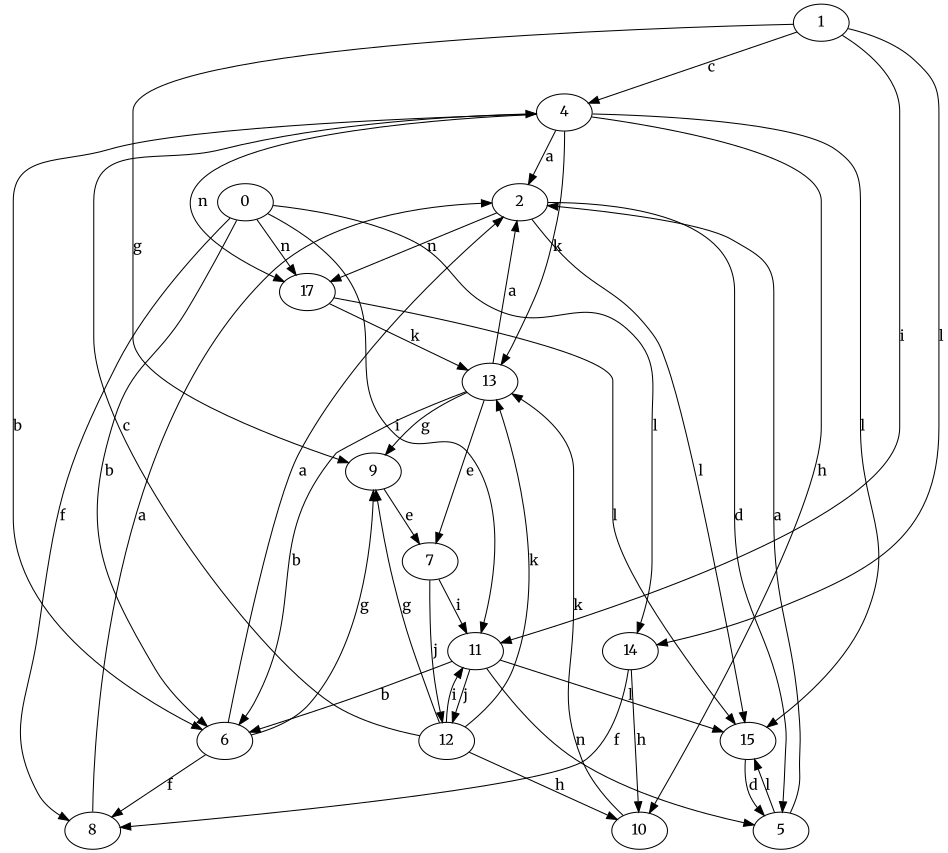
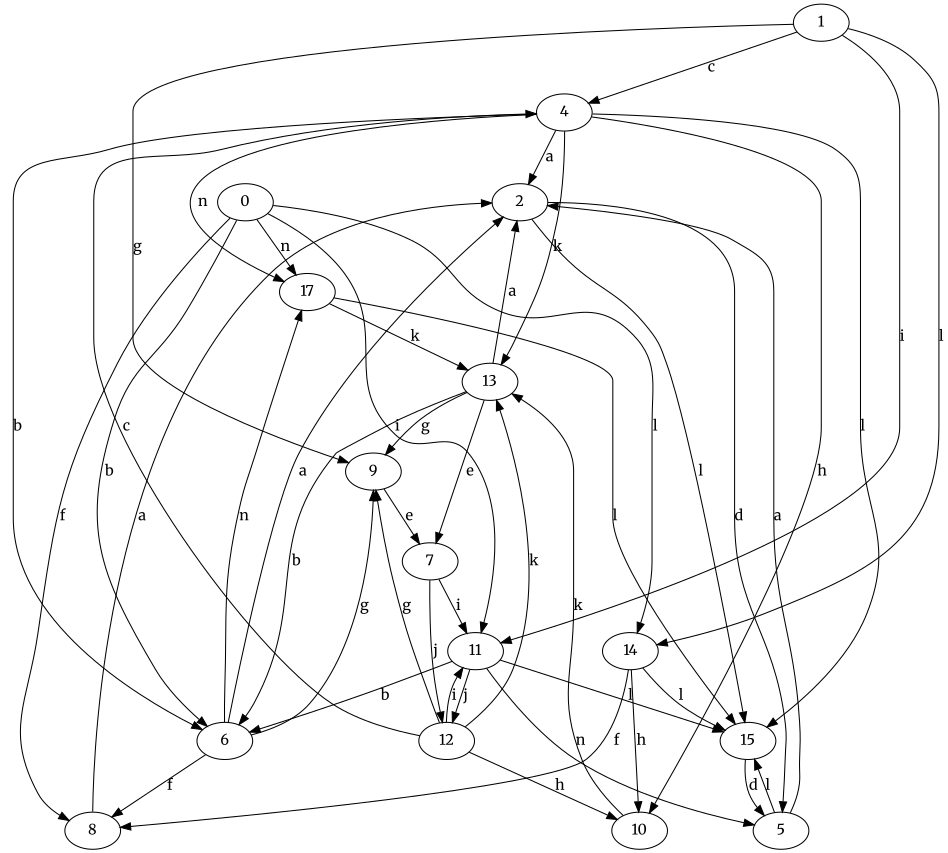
  strict digraph {
    fontname=Merriweather
    node [fontname=Merriweather]
    edge [fontname=Merriweather]
    1
    4
    9
    11
    14
    2
    15
    17
    n9 [label=6]
    10
    13
    7
    5
    12
    8
    0
    1 -> 4 [label=c]
    1 -> 9 [label=g]
    1 -> 11 [label=i]
    1 -> 14 [label=l]
    4 -> 2 [label=a]
    4 -> 15 [label=l]
    4 -> 17 [label=n]
    4 -> n9 [label=b]
    4 -> 10 [label=h]
    4 -> 13 [label=k]
    9 -> 7 [label=e]
    11 -> 15 [label=l]
    11 -> n9 [label=b]
    11 -> 5 [label=n]
    11 -> 12 [label=j]
+   14 -> 15 [label=l]
    14 -> 10 [label=h]
    14 -> 8 [label=f]
    2 -> 15 [label=l]
-   2 -> 17 [label=n]
+   n9 -> 17 [label=n]
    2 -> 5 [label=d]
    15 -> 5 [label=d]
    17 -> 15 [label=l]
    17 -> 13 [label=k]
    n9 -> 9 [label=g]
    n9 -> 2 [label=a]
    n9 -> 8 [label=f]
    10 -> 13 [label=k]
    13 -> 9 [label=g]
    13 -> 2 [label=a]
    13 -> n9 [label=b]
    13 -> 7 [label=e]
    7 -> 11 [label=i]
    7 -> 12 [label=j]
    5 -> 2 [label=a]
    5 -> 15 [label=l]
    12 -> 4 [label=c]
    12 -> 9 [label=g]
    12 -> 11 [label=i]
    12 -> 10 [label=h]
    12 -> 13 [label=k]
    8 -> 2 [label=a]
    0 -> 11 [label=i]
    0 -> 14 [label=l]
    0 -> 17 [label=n]
    0 -> n9 [label=b]
    0 -> 8 [label=f]
  }
